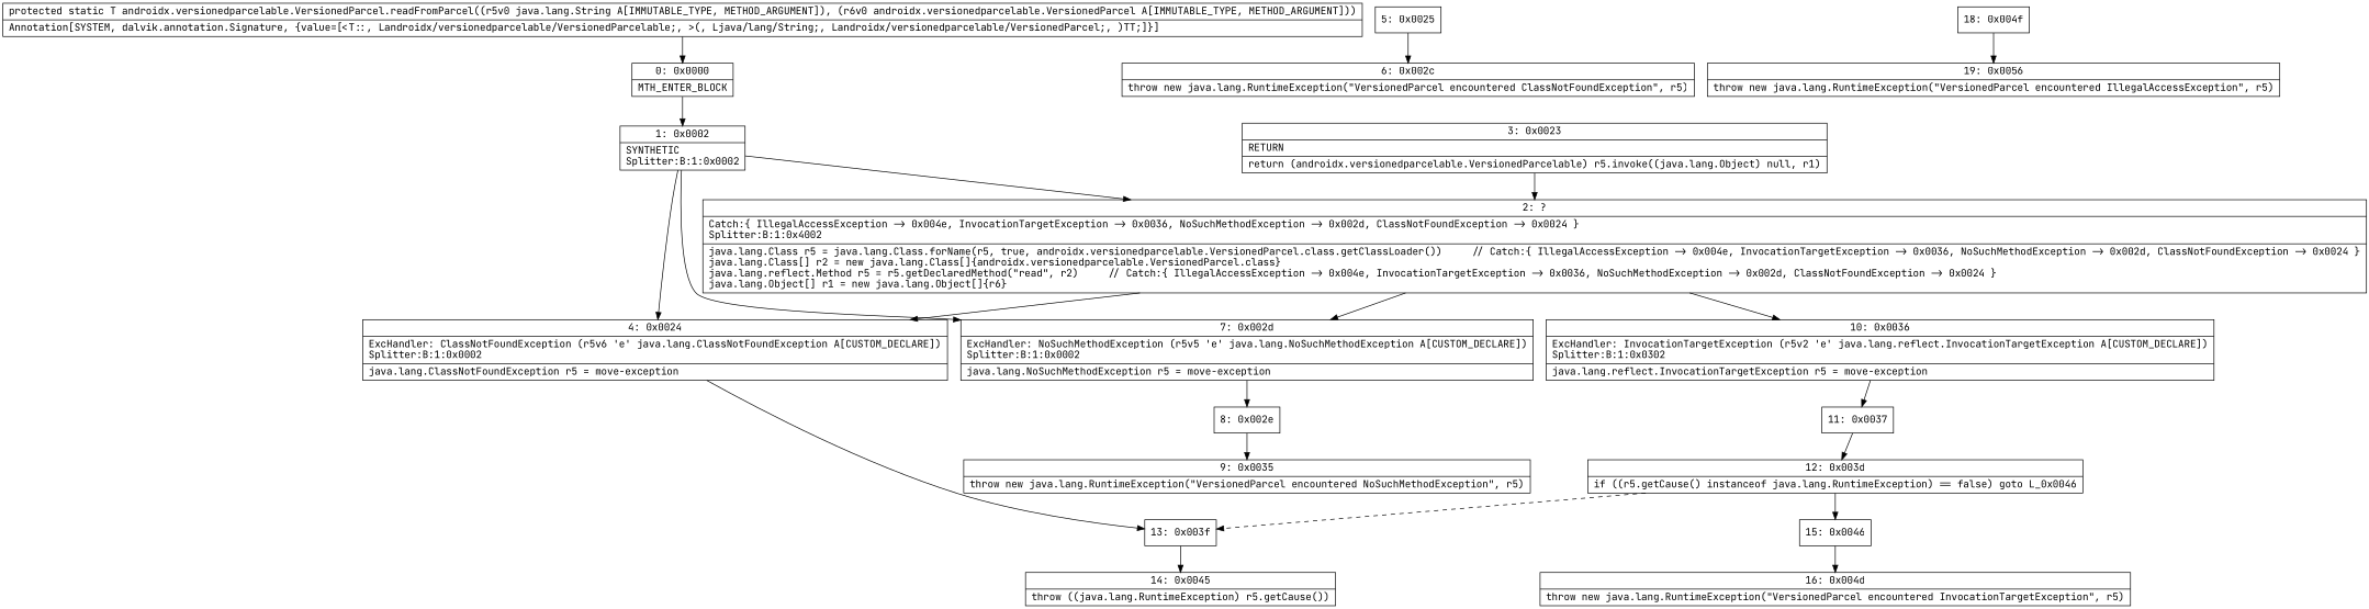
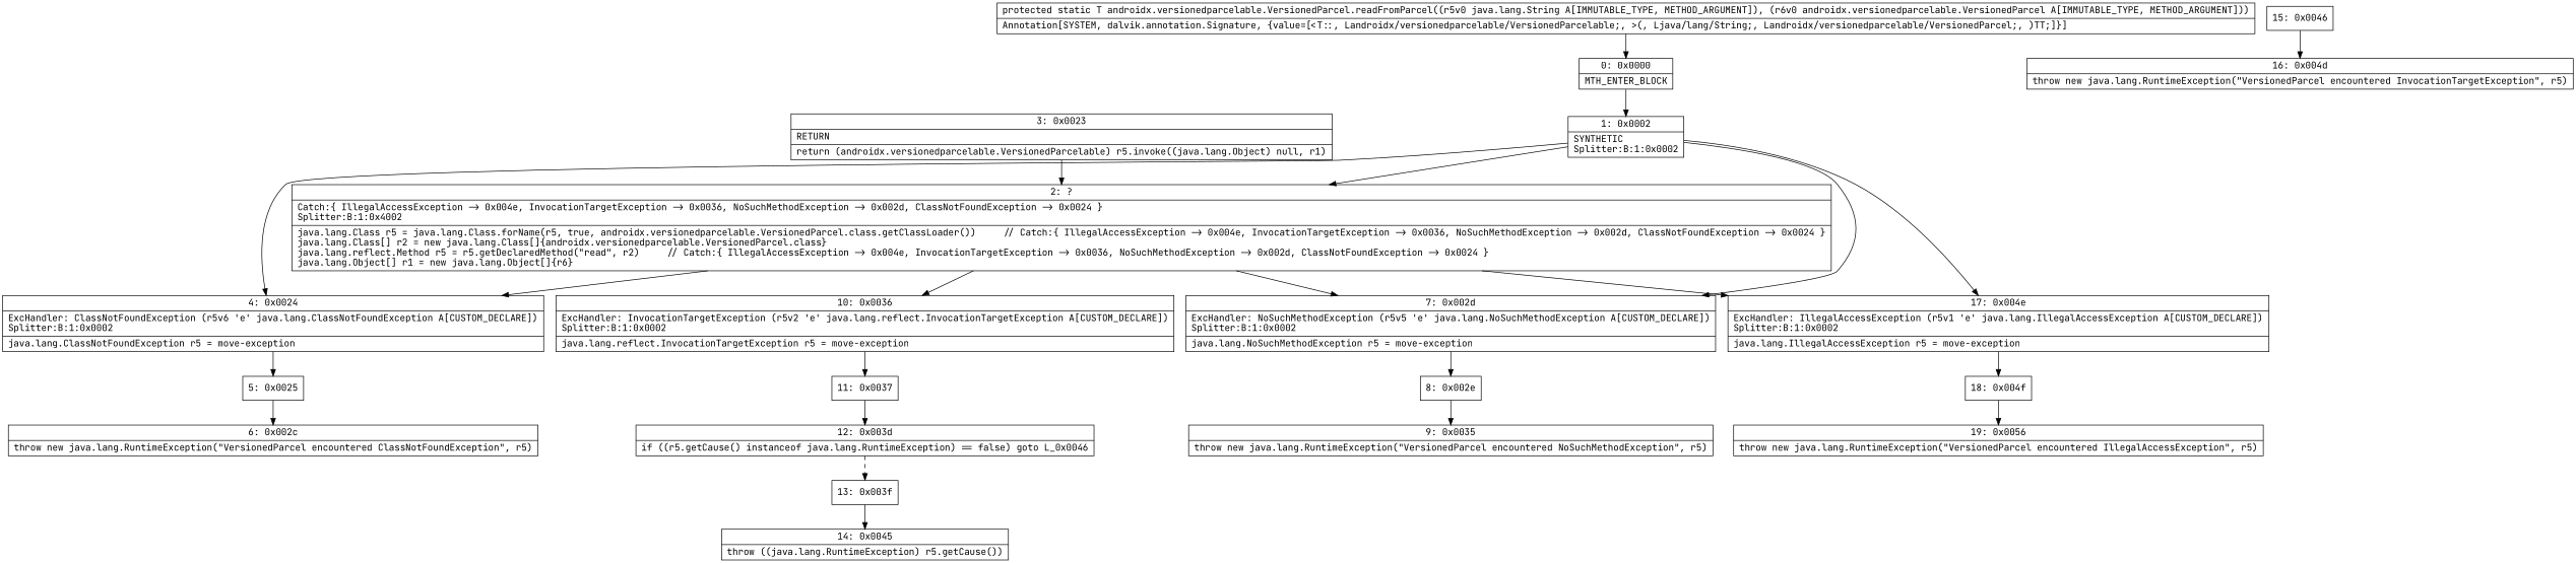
  digraph {
    fontname="JetBrains Mono"
    node [fontname="JetBrains Mono" shape=record]
    edge [fontname="JetBrains Mono"]
    n1 [label="{0\:\ 0x0000|MTH_ENTER_BLOCK\l}"]
    n2 [label="{1\:\ 0x0002|SYNTHETIC\lSplitter:B:1:0x0002\l}"]
    n3 [label="{2\:\ ?|Catch:\{ IllegalAccessException \-\> 0x004e, InvocationTargetException \-\> 0x0036, NoSuchMethodException \-\> 0x002d, ClassNotFoundException \-\> 0x0024 \}\lSplitter:B:1:0x4002\l|java.lang.Class r5 = java.lang.Class.forName(r5, true, androidx.versionedparcelable.VersionedParcel.class.getClassLoader())     \/\/ Catch:\{ IllegalAccessException \-\> 0x004e, InvocationTargetException \-\> 0x0036, NoSuchMethodException \-\> 0x002d, ClassNotFoundException \-\> 0x0024 \}\ljava.lang.Class[] r2 = new java.lang.Class[]\{androidx.versionedparcelable.VersionedParcel.class\}\ljava.lang.reflect.Method r5 = r5.getDeclaredMethod(\"read\", r2)     \/\/ Catch:\{ IllegalAccessException \-\> 0x004e, InvocationTargetException \-\> 0x0036, NoSuchMethodException \-\> 0x002d, ClassNotFoundException \-\> 0x0024 \}\ljava.lang.Object[] r1 = new java.lang.Object[]\{r6\}\l}"]
    n4 [label="{4\:\ 0x0024|ExcHandler: ClassNotFoundException (r5v6 'e' java.lang.ClassNotFoundException A[CUSTOM_DECLARE])\lSplitter:B:1:0x0002\l|java.lang.ClassNotFoundException r5 = move\-exception\l}"]
    n5 [label="{7\:\ 0x002d|ExcHandler: NoSuchMethodException (r5v5 'e' java.lang.NoSuchMethodException A[CUSTOM_DECLARE])\lSplitter:B:1:0x0002\l|java.lang.NoSuchMethodException r5 = move\-exception\l}"]
-   n7 [label="{10\:\ 0x0036|ExcHandler: InvocationTargetException (r5v2 'e' java.lang.reflect.InvocationTargetException A[CUSTOM_DECLARE])\lSplitter:B:1:0x0302\l|java.lang.reflect.InvocationTargetException r5 = move\-exception\l}"]
+   n6 [label="{17\:\ 0x004e|ExcHandler: IllegalAccessException (r5v1 'e' java.lang.IllegalAccessException A[CUSTOM_DECLARE])\lSplitter:B:1:0x0002\l|java.lang.IllegalAccessException r5 = move\-exception\l}"]
+   n7 [label="{10\:\ 0x0036|ExcHandler: InvocationTargetException (r5v2 'e' java.lang.reflect.InvocationTargetException A[CUSTOM_DECLARE])\lSplitter:B:1:0x0002\l|java.lang.reflect.InvocationTargetException r5 = move\-exception\l}"]
    n8 [label="{5\:\ 0x0025}"]
    n9 [label="{8\:\ 0x002e}"]
    n10 [label="{11\:\ 0x0037}"]
    n11 [label="{18\:\ 0x004f}"]
    n12 [label="{3\:\ 0x0023|RETURN\l|return (androidx.versionedparcelable.VersionedParcelable) r5.invoke((java.lang.Object) null, r1)\l}"]
    n13 [label="{6\:\ 0x002c|throw new java.lang.RuntimeException(\"VersionedParcel encountered ClassNotFoundException\", r5)\l}"]
    n14 [label="{9\:\ 0x0035|throw new java.lang.RuntimeException(\"VersionedParcel encountered NoSuchMethodException\", r5)\l}"]
    n15 [label="{12\:\ 0x003d|if ((r5.getCause() instanceof java.lang.RuntimeException) == false) goto L_0x0046\l}"]
    n16 [label="{13\:\ 0x003f}"]
    n17 [label="{15\:\ 0x0046}"]
    n18 [label="{14\:\ 0x0045|throw ((java.lang.RuntimeException) r5.getCause())\l}"]
    n19 [label="{16\:\ 0x004d|throw new java.lang.RuntimeException(\"VersionedParcel encountered InvocationTargetException\", r5)\l}"]
    n20 [label="{19\:\ 0x0056|throw new java.lang.RuntimeException(\"VersionedParcel encountered IllegalAccessException\", r5)\l}"]
    n21 [label="{protected static T androidx.versionedparcelable.VersionedParcel.readFromParcel((r5v0 java.lang.String A[IMMUTABLE_TYPE, METHOD_ARGUMENT]), (r6v0 androidx.versionedparcelable.VersionedParcel A[IMMUTABLE_TYPE, METHOD_ARGUMENT]))  | Annotation[SYSTEM, dalvik.annotation.Signature, \{value=[\<T::, Landroidx\/versionedparcelable\/VersionedParcelable;, \>(, Ljava\/lang\/String;, Landroidx\/versionedparcelable\/VersionedParcel;, )TT;]\}]\l}"]
    n1 -> n2
    n2 -> n3
    n2 -> n4
    n2 -> n5
+   n2 -> n6
    n3 -> n4
    n3 -> n5
+   n3 -> n6
    n3 -> n7
-   n4 -> n16
+   n4 -> n8
    n5 -> n9
+   n6 -> n11
    n7 -> n10
    n8 -> n13
    n9 -> n14
    n10 -> n15
    n11 -> n20
    n12 -> n3
    n15 -> n16 [style=dashed]
-   n15 -> n17
    n16 -> n18
    n17 -> n19
    n21 -> n1
  }
